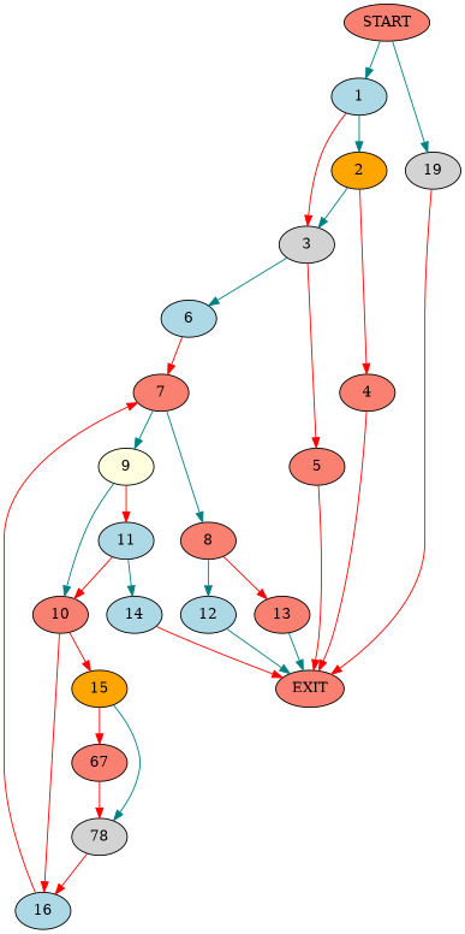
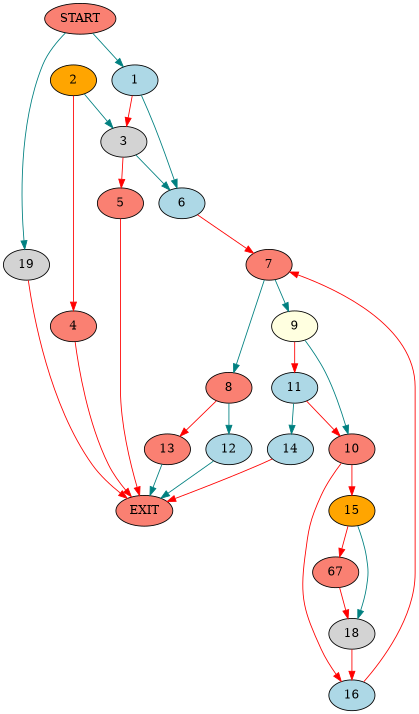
  digraph {
    node [fillcolor=salmon style=filled]
    edge [color=red]
    n1 [label=START]
    1 [fillcolor=lightblue]
    19 [fillcolor=lightgrey]
    2 [fillcolor=orange]
    3 [fillcolor=lightgrey]
    n6 [label=EXIT]
    4
    5
    6 [fillcolor=lightblue]
    7
    8
    9 [fillcolor=lightyellow]
    12 [fillcolor=lightblue]
    13
    10
    11 [fillcolor=lightblue]
    15 [fillcolor=orange]
    16 [fillcolor=lightblue]
    14 [fillcolor=lightblue]
    n20 [label=67]
-   18 [fillcolor=lightgrey label=78]
+   18 [fillcolor=lightgrey]
    n1 -> 1 [color=teal]
    n1 -> 19 [color=teal]
-   1 -> 2 [color=teal]
+   1 -> 6 [color=teal]
    1 -> 3
    19 -> n6
    2 -> 3 [color=teal]
    2 -> 4
    3 -> 5
    3 -> 6 [color=teal]
    4 -> n6
    5 -> n6
    6 -> 7
    7 -> 8 [color=teal]
    7 -> 9 [color=teal]
    8 -> 12 [color=teal]
    8 -> 13
    9 -> 10 [color=teal]
    9 -> 11
    12 -> n6 [color=teal]
    13 -> n6 [color=teal]
    10 -> 15
    10 -> 16
    11 -> 10
    11 -> 14 [color=teal]
    15 -> n20
    15 -> 18 [color=teal]
    16 -> 7
    14 -> n6
    n20 -> 18
    18 -> 16
  }
